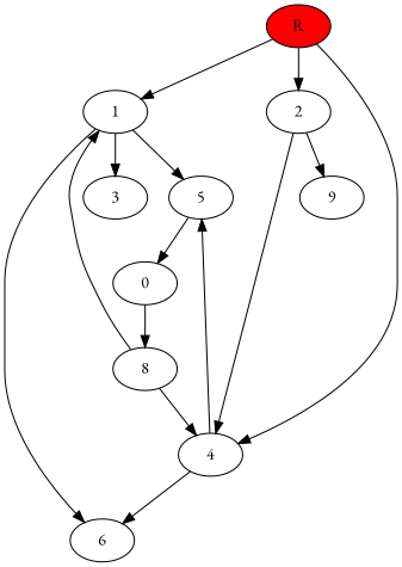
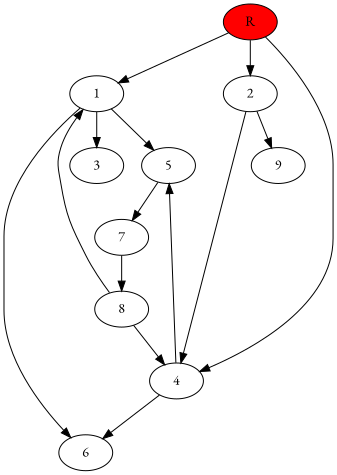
  digraph {
    fontname="EB Garamond"
    node [fontname="EB Garamond"]
    edge [fontname="EB Garamond"]
    1
    3
    5
    6
-   7 [label=0]
+   7
    2
    4
    9
    8
    R [fillcolor="#ff0000" style=filled]
    1 -> 3
    1 -> 5
    1 -> 6
    5 -> 7
    7 -> 8
    2 -> 4
    2 -> 9
    4 -> 5
    4 -> 6
    8 -> 1
    8 -> 4
    R -> 1
    R -> 2
    R -> 4
  }
